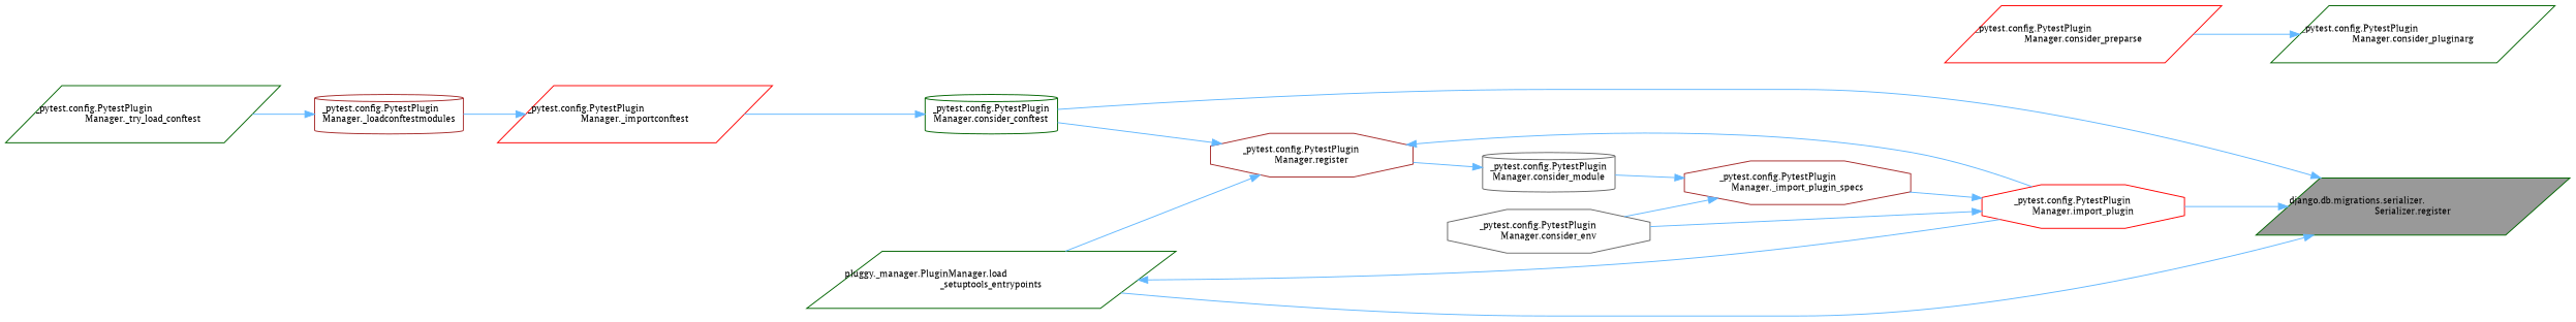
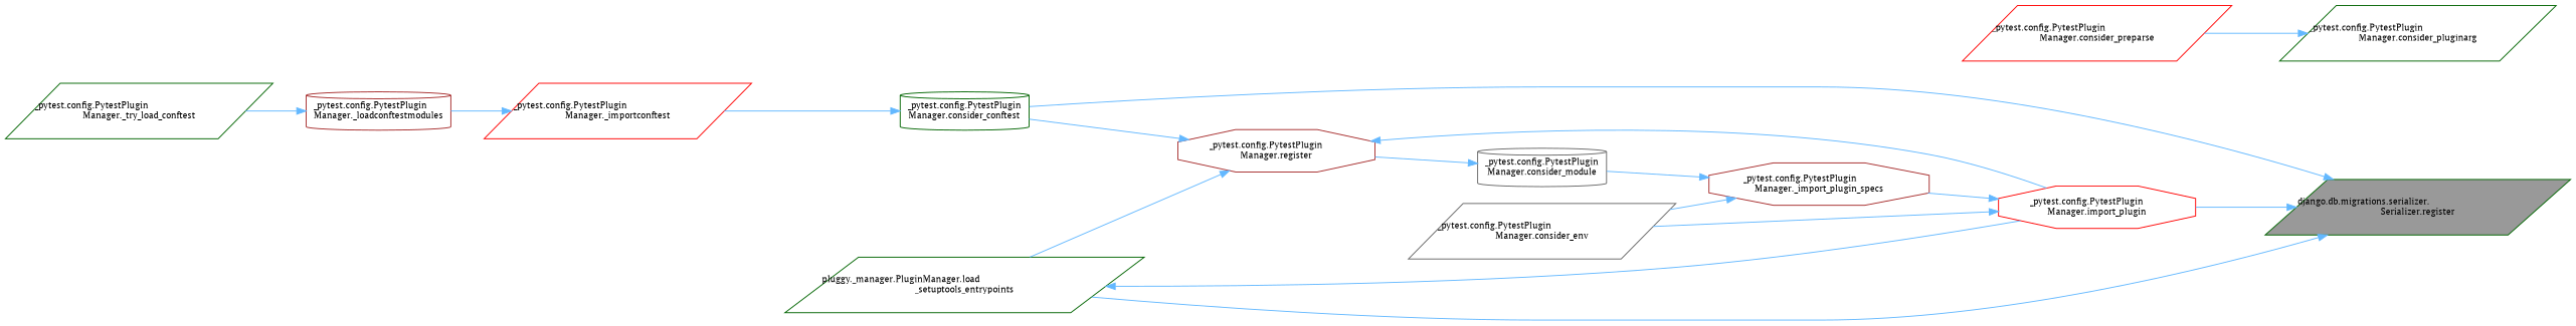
  digraph {
    fontname="PT Serif"
    rankdir=RL
    node [color=darkgreen fillcolor=white fontname="PT Serif" fontsize=10 shape=parallelogram style=filled]
    edge [color=steelblue1 dir=back fontname="PT Serif" fontsize=10 labelfontname=Helvetica labelfontsize=10 style=solid]
    n1 [fillcolor=grey60 fontcolor=black height=0.2 label="django.db.migrations.serializer.\lSerializer.register" width=0.4]
    n2 [height=0.2 label="_pytest.config.PytestPlugin\lManager.consider_conftest" shape=cylinder width=0.4]
    n3 [color=red height=0.2 label="_pytest.config.PytestPlugin\lManager.import_plugin" shape=octagon width=0.4]
    n4 [height=0.2 label="pluggy._manager.PluginManager.load\l_setuptools_entrypoints" width=0.4]
    n5 [color=red height=0.2 label="_pytest.config.PytestPlugin\lManager._importconftest" width=0.4]
    n6 [color=brown height=0.2 label="_pytest.config.PytestPlugin\lManager._import_plugin_specs" shape=octagon width=0.4]
-   n7 [color=gray40 height=0.2 label="_pytest.config.PytestPlugin\lManager.consider_env" shape=octagon width=0.4]
+   n7 [color=gray40 height=0.2 label="_pytest.config.PytestPlugin\lManager.consider_env" width=0.4]
    n8 [color=brown height=0.2 label="_pytest.config.PytestPlugin\lManager._loadconftestmodules" shape=cylinder width=0.4]
    n9 [height=0.2 label="_pytest.config.PytestPlugin\lManager._try_load_conftest" width=0.4]
    n10 [color=gray40 height=0.2 label="_pytest.config.PytestPlugin\lManager.consider_module" shape=cylinder width=0.4]
    n11 [height=0.2 label="_pytest.config.PytestPlugin\lManager.consider_pluginarg" width=0.4]
    n12 [color=red height=0.2 label="_pytest.config.PytestPlugin\lManager.consider_preparse" width=0.4]
    n13 [color=brown height=0.2 label="_pytest.config.PytestPlugin\lManager.register" shape=octagon width=0.4]
    n1 -> n2
    n1 -> n3
    n1 -> n4
    n2 -> n5
    n3 -> n6
    n3 -> n7
    n4 -> n3
    n5 -> n8
    n6 -> n7
    n6 -> n10
    n8 -> n9
    n10 -> n13
    n11 -> n12
    n13 -> n2
    n13 -> n3
    n13 -> n4
  }
